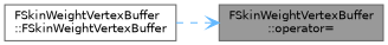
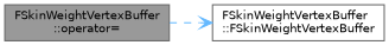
  digraph {
    rankdir=LR
    node [fontname=Helvetica fontsize=10 shape=box style=filled]
    n1 [color=gray40 fillcolor=grey60 fontcolor=black height=0.2 label="FSkinWeightVertexBuffer\l::operator=" width=0.4]
    n2 [color=grey40 fillcolor=white height=0.2 label="FSkinWeightVertexBuffer\l::FSkinWeightVertexBuffer" width=0.4]
-   n2 -> n1 [color=steelblue1 fontname=Helvetica fontsize=10 labelfontname=Helvetica labelfontsize=10 style=dashed arrowhead=vee]
+   n1 -> n2 [color=steelblue1 fontname=Helvetica fontsize=10 labelfontname=Helvetica labelfontsize=10 style=dashed arrowhead=vee]
  }
